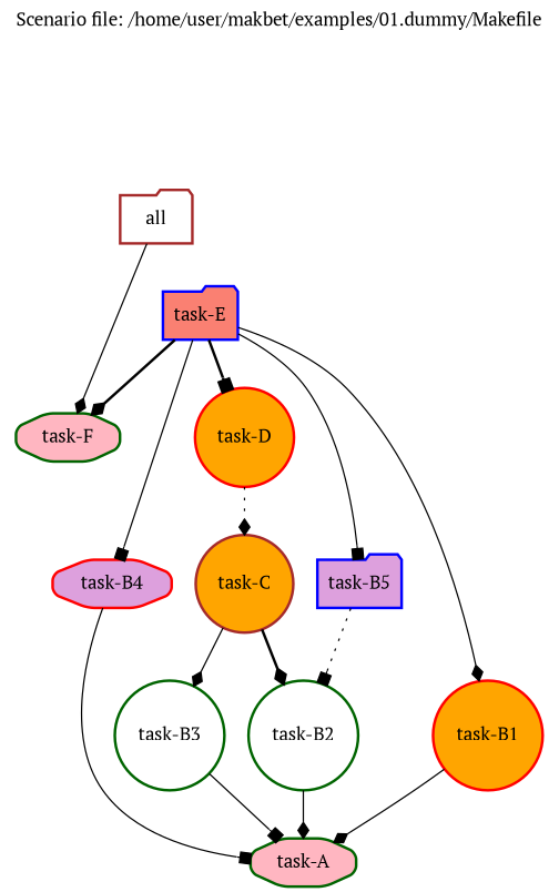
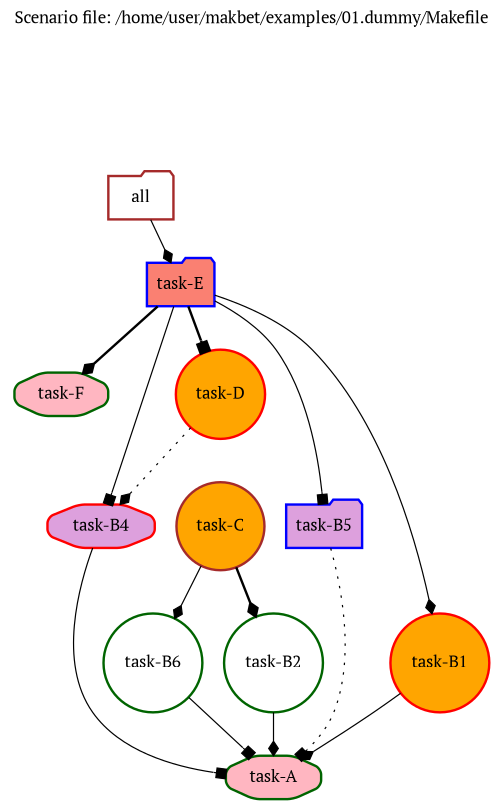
  digraph {
    fontname="PT Serif"
    label="Scenario file: /home/user/makbet/examples/01.dummy/Makefile\n\n\n\n"
    labelloc=t
    node [color=darkgreen fillcolor=white fontname="PT Serif" shape=circle style="rounded, bold, filled,filled"]
    edge [arrowhead=diamond fontname="PT Serif" style=solid]
    all [color=brown shape=folder]
    "task-F" [fillcolor=lightpink shape=octagon]
    "task-E" [color=blue fillcolor=salmon shape=folder]
    "task-B1" [color=red fillcolor=orange]
    "task-B4" [color=red fillcolor=plum shape=octagon]
    "task-B5" [color=blue fillcolor=plum shape=folder]
    "task-D" [color=red fillcolor=orange]
    "task-A" [fillcolor=lightpink shape=octagon]
    "task-B2"
-   "task-B3"
+   "task-B3" [label="task-B6"]
    "task-C" [color=brown fillcolor=orange]
-   all -> "task-F"
+   all -> "task-E"
    "task-E" -> "task-F" [style=bold]
    "task-E" -> "task-B1"
    "task-E" -> "task-B4" [arrowhead=box]
    "task-E" -> "task-B5" [arrowhead=box]
    "task-E" -> "task-D" [arrowhead=box style=bold]
    "task-B1" -> "task-A"
    "task-B4" -> "task-A" [arrowhead=box]
-   "task-B5" -> "task-B2" [arrowhead=box style=dotted]
-   "task-D" -> "task-C" [style=dotted]
+   "task-B5" -> "task-A" [arrowhead=box style=dotted]
+   "task-D" -> "task-B4" [style=dotted]
    "task-B2" -> "task-A"
    "task-B3" -> "task-A" [arrowhead=box]
    "task-C" -> "task-B2" [style=bold]
    "task-C" -> "task-B3"
  }
